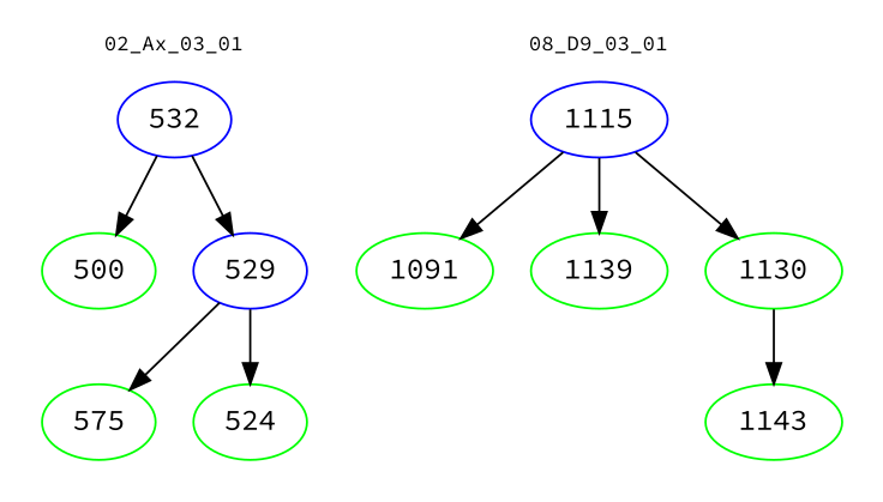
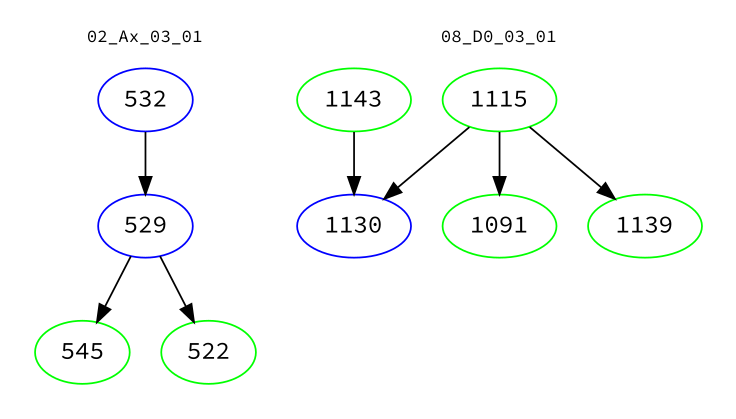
  digraph {
    fontname="Source Code Pro"
    node [color=green fontname="Source Code Pro"]
    edge [color=black fontname="Source Code Pro"]
    n1 [color=blue label=532]
-   n2 [label=500]
-   n3 [label=575]
+   n3 [label=545]
    n4 [color=blue label=529]
-   n5 [label=524]
-   n6 [color=blue label=1115]
+   n5 [label=522]
+   n6 [label=1115]
    n7 [label=1091]
    n8 [label=1139]
-   n9 [label=1130]
+   n9 [color=blue label=1130]
    n10 [label=1143]
    subgraph cluster_1 {
      color=white
      fontsize=10
      label="02_Ax_03_01"
      n1
-     n2
      n3
      n4
      n5
    }
    subgraph cluster_2 {
      color=white
      fontsize=10
-     label="08_D9_03_01"
+     label="08_D0_03_01"
      n6
      n7
      n8
      n9
      n10
    }
-   n1 -> n2
    n1 -> n4
    n4 -> n3
    n4 -> n5
    n6 -> n7
    n6 -> n8
    n6 -> n9
-   n9 -> n10
+   n10 -> n9
  }
